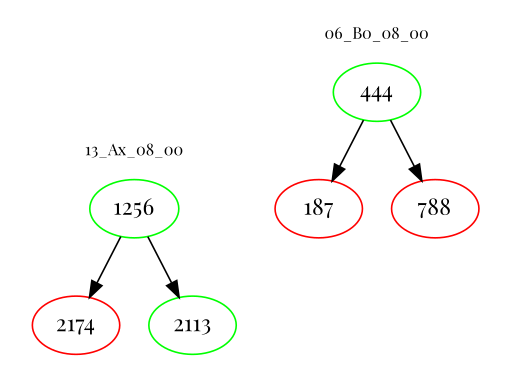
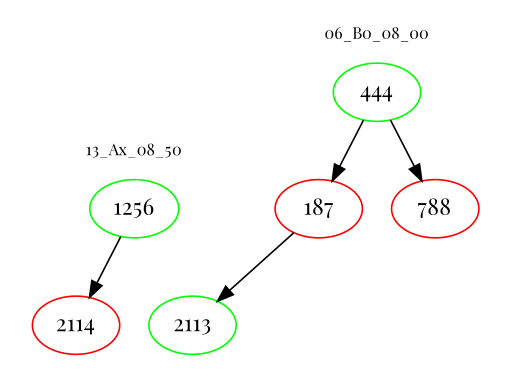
  digraph {
    fontname="Playfair Display"
    node [color=green fontname="Playfair Display"]
    edge [color=black fontname="Playfair Display"]
    n1 [label=1256]
    n2 [label=2113]
-   n3 [color=red label=2174]
+   n3 [color=red label=2114]
    n4 [label=444]
    n5 [color=red label=187]
    n6 [color=red label=788]
    subgraph cluster_1 {
      color=white
      fontsize=10
-     label="13_Ax_08_00"
+     label="13_Ax_08_50"
      n1
      n2
      n3
    }
    subgraph cluster_2 {
      color=white
      fontsize=10
      label="06_B0_08_00"
      n4
      n5
      n6
    }
-   n1 -> n2
+   n5 -> n2
    n1 -> n3
    n4 -> n5
    n4 -> n6
  }
